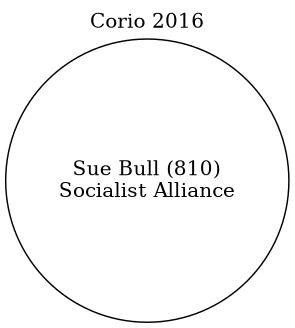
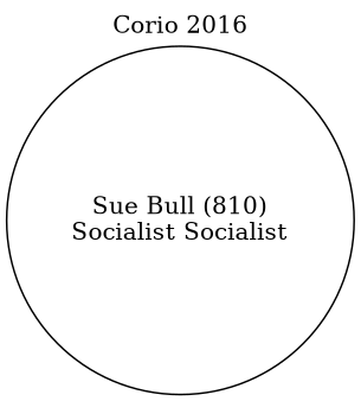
  digraph {
    label="Corio 2016"
    labelloc=t
    mclimit=10
-   n1 [label="Sue Bull (810)\nSocialist Alliance" shape=circle]
+   n1 [label="Sue Bull (810)\nSocialist Socialist" shape=circle]
  }
